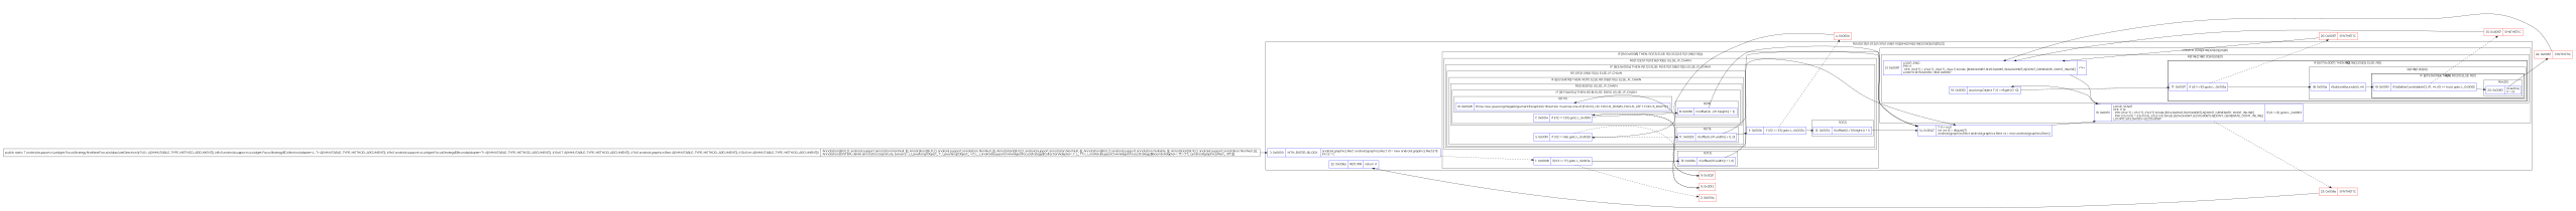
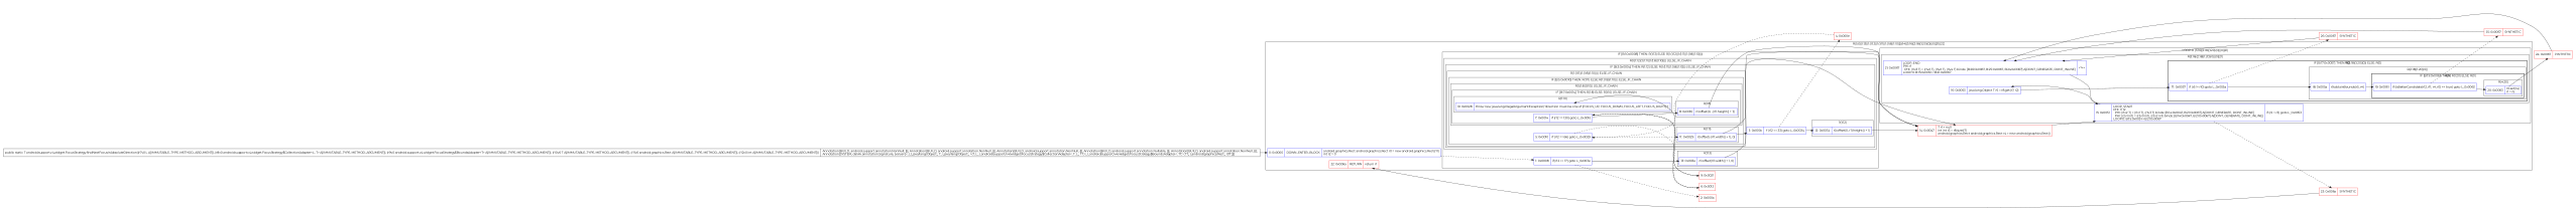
  digraph {
    fontname=Montserrat
    rankdir=LR
    node [color=blue fontname=Montserrat shape=record]
    edge [fontname=Montserrat]
    n1 [label="{13\:\ 0x003e|r0.offset(r11.width() + 1, 0)\l}"]
    n2 [label="{12\:\ 0x0034|r0.offset(0, r11.height() + 1)\l}"]
    n3 [label="{11\:\ 0x0029|r0.offset(\-(r11.width() + 1), 0)\l}"]
    n4 [label="{8\:\ 0x0016|r0.offset(0, \-(r11.height() + 1))\l}"]
    n5 [label="{10\:\ 0x0028|throw new java.lang.IllegalArgumentException(\"direction must be one of \{FOCUS_UP, FOCUS_DOWN, FOCUS_LEFT, FOCUS_RIGHT\}.\")\l}"]
    n6 [label="{7\:\ 0x0014|if (r12 == 130) goto L_0x0016\l}"]
    n7 [label="{5\:\ 0x0010|if (r12 == 66) goto L_0x0029\l}"]
    n8 [label="{3\:\ 0x000c|if (r12 == 33) goto L_0x0034\l}"]
    n9 [label="{1\:\ 0x0008|if (r12 == 17) goto L_0x003e\l}"]
    n10 [label="{20\:\ 0x0063|r0.set(r4)\lr1 = r5\l}"]
    n11 [label="{19\:\ 0x0061|if (isBetterCandidate(r12, r11, r4, r0) == true) goto L_0x0063\l}"]
    n12 [label="{18\:\ 0x005a|r9.obtainBounds(r5, r4)\l}"]
    n13 [label="{17\:\ 0x0057|if (r5 != r10) goto L_0x005a\l}"]
    n14 [label="{16\:\ 0x0053|java.lang.Object T r5 = r8.get(r7, r2)\l}"]
    n15 [label="{21\:\ 0x0067|LOOP_END\lPHI: r1 \l  PHI: (r1v3 T) = (r1v2 T), (r1v2 T), (r1v4 T) binds: [B:26:0x0067, B:25:0x0067, B:24:0x0067] A[DONT_GENERATE, DONT_INLINE]\lLOOP:0: B:15:0x0051\-\>B:21:0x0067\l|r2++\l}"]
    n16 [label="{15\:\ 0x0051|LOOP_START\lPHI: r1 r2 \l  PHI: (r1v2 T) = (r1v1 T), (r1v3 T) binds: [B:14:0x0047, B:21:0x0067] A[DONT_GENERATE, DONT_INLINE]\l  PHI: (r2v1 int) = (r2v0 int), (r2v2 int) binds: [B:14:0x0047, B:21:0x0067] A[DONT_GENERATE, DONT_INLINE]\lLOOP:0: B:15:0x0051\-\>B:21:0x0067\l|if (r2 \< r3) goto L_0x0053\l}"]
-   n17 [label="{0\:\ 0x0000|MTH_ENTER_BLOCK\l|android.graphics.Rect android.graphics.Rect r0 = new android.graphics.Rect(r11)\lint r2 = 0\l}"]
-   n18 [label="{14\:\ 0x0047|T r1 = null\lint int r3 = r8.size(r7)\landroid.graphics.Rect android.graphics.Rect r4 = new android.graphics.Rect()\l}"]
-   n19 [label="{22\:\ 0x006a|RETURN\l|return r1\l}"]
+   n17 [label="{0\:\ 0x0000|DOWN_ENTER_BLOCK\l|android.graphics.Rect android.graphics.Rect r0 = new android.graphics.Rect(r11)\lint r2 = 0\l}"]
+   n18 [color=red label="{14\:\ 0x0047|T r1 = null\lint int r3 = r8.size(r7)\landroid.graphics.Rect android.graphics.Rect r4 = new android.graphics.Rect()\l}"]
+   n19 [color=red label="{22\:\ 0x006a|RETURN\l|return r1\l}"]
    n20 [color=red label="{9\:\ 0x0021}"]
    n21 [color=red label="{6\:\ 0x0012}"]
    n22 [color=red label="{4\:\ 0x000e}"]
    n23 [color=red label="{2\:\ 0x000a}"]
    n24 [color=red label="{24\:\ 0x0067|SYNTHETIC\l}"]
    n25 [color=red label="{25\:\ 0x0067|SYNTHETIC\l}"]
    n26 [color=red label="{26\:\ 0x0067|SYNTHETIC\l}"]
    n27 [color=red label="{23\:\ 0x006a|SYNTHETIC\l}"]
    n28 [label="{public static T android.support.v4.widget.FocusStrategy.findNextFocusInAbsoluteDirection((r7v0 L A[IMMUTABLE_TYPE, METHOD_ARGUMENT]), (r8v0 android.support.v4.widget.FocusStrategy$CollectionAdapter\<L, T\> A[IMMUTABLE_TYPE, METHOD_ARGUMENT]), (r9v0 android.support.v4.widget.FocusStrategy$BoundsAdapter\<T\> A[IMMUTABLE_TYPE, METHOD_ARGUMENT]), (r10v0 T A[IMMUTABLE_TYPE, METHOD_ARGUMENT]), (r11v0 android.graphics.Rect A[IMMUTABLE_TYPE, METHOD_ARGUMENT]), (r12v0 int A[IMMUTABLE_TYPE, METHOD_ARGUMENT]))  | Annotation[BUILD, android.support.annotation.NonNull, \{\}], Annotation[BUILD, android.support.annotation.NonNull, \{\}], Annotation[BUILD, android.support.annotation.NonNull, \{\}], Annotation[BUILD, android.support.annotation.Nullable, \{\}], Annotation[BUILD, android.support.annotation.NonNull, \{\}], \lAnnotation[SYSTEM, dalvik.annotation.Signature, \{value=[\<, L:Ljava\/lang\/Object;, T:, Ljava\/lang\/Object;, \>(T, L;, Landroid\/support\/v4\/widget\/FocusStrategy$CollectionAdapter\<, T, L;, TT;\>;, Landroid\/support\/v4\/widget\/FocusStrategy$BoundsAdapter\<, TT;\>;TT;, Landroid\/graphics\/Rect;, I)TT;]\}]\l}" color=""]
    subgraph cluster_1 {
      label="R(5:0|(1:13)(1:(1:12)(1:(1:11)(1:(1:8)(1:10))))|14|(3:16|(2:18|(1:20)(0))(0)|21)|22)"
      n17
      n18
      n19
      subgraph cluster_2 {
        label="IF [B:1:0x0008] THEN: R(1:13) ELSE: R(1:(1:12)(1:(1:11)(1:(1:8)(1:10))))"
        n9
        subgraph cluster_3 {
          label="R(1:13)"
          n1
        }
        subgraph cluster_4 {
          label="R(1:(1:12)(1:(1:11)(1:(1:8)(1:10)))) | ELSE_IF_CHAIN\l"
          subgraph cluster_5 {
            label="IF [B:3:0x000c] THEN: R(1:12) ELSE: R(1:(1:11)(1:(1:8)(1:10))) | ELSE_IF_CHAIN\l"
            n8
            subgraph cluster_6 {
              label="R(1:12)"
              n2
            }
            subgraph cluster_7 {
              label="R(1:(1:11)(1:(1:8)(1:10))) | ELSE_IF_CHAIN\l"
              subgraph cluster_8 {
                label="IF [B:5:0x0010] THEN: R(1:11) ELSE: R(1:(1:8)(1:10)) | ELSE_IF_CHAIN\l"
                n7
                subgraph cluster_9 {
                  label="R(1:11)"
                  n3
                }
                subgraph cluster_10 {
                  label="R(1:(1:8)(1:10)) | ELSE_IF_CHAIN\l"
                  subgraph cluster_11 {
                    label="IF [B:7:0x0014] THEN: R(1:8) ELSE: R(1:10) | ELSE_IF_CHAIN\l"
                    n6
                    subgraph cluster_12 {
                      label="R(1:8)"
                      n4
                    }
                    subgraph cluster_13 {
                      label="R(1:10)"
                      n5
                    }
                  }
                }
              }
            }
          }
        }
      }
      subgraph cluster_14 {
        label="LOOP:0: (3:16|(2:18|(1:20)(0))(0)|21)"
        n16
        subgraph cluster_15 {
          label="R(3:16|(2:18|(1:20)(0))(0)|21)"
          n14
          n15
          subgraph cluster_16 {
            label="IF [B:17:0x0057] THEN: R(2:18|(1:20)(0)) ELSE: R(0)"
            n13
            subgraph cluster_17 {
              label="R(2:18|(1:20)(0))"
              n12
              subgraph cluster_18 {
                label="IF [B:19:0x0061] THEN: R(1:20) ELSE: R(0)"
                n11
                subgraph cluster_19 {
                  label="R(4:20)"
                  n10
                }
                subgraph cluster_20 {
                  label="R(0)"
                }
              }
            }
            subgraph cluster_21 {
              label="R(0)"
            }
          }
        }
      }
    }
    n1 -> n18
    n2 -> n18
    n3 -> n8
    n3 -> n18
    n4 -> n18
    n6 -> n4
    n6 -> n20 [style=dashed]
    n7 -> n3 [style=dashed]
    n7 -> n21 [style=dashed]
    n8 -> n2
    n8 -> n22 [style=dashed]
    n9 -> n1
    n9 -> n23 [style=dashed]
    n10 -> n24
    n11 -> n10
    n11 -> n25 [style=dashed]
    n12 -> n11
    n13 -> n12
    n13 -> n26 [style=dashed]
    n14 -> n13
    n15 -> n16
    n16 -> n14
    n16 -> n27 [style=dashed]
    n17 -> n9 [style=dashed]
    n18 -> n16
    n20 -> n5
    n21 -> n6
-   n22 -> n7
+   n22 -> n7 [style=dashed]
    n24 -> n15
    n25 -> n15
    n26 -> n15
    n27 -> n19
    n28 -> n17
  }
